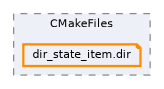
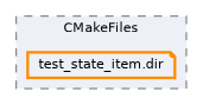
  digraph {
    compound=true
-   n1 [color=darkorange fillcolor="#edf0f7" fontname=Helvetica fontsize=10 height=0.2 label="dir_state_item.dir" shape=note style="filled,bold" width=0.4]
+   n1 [color=darkorange fillcolor="#edf0f7" fontname=Helvetica fontsize=10 height=0.2 label="test_state_item.dir" shape=note style="filled,bold" width=0.4]
    subgraph cluster_1 {
      bgcolor="#edf0f7"
      fontname=Helvetica
      fontsize=10
      label=CMakeFiles
      pencolor=grey50
      style="filled,dashed"
      n1
    }
  }
